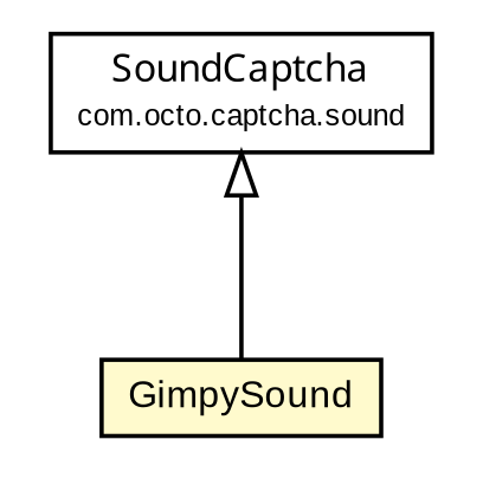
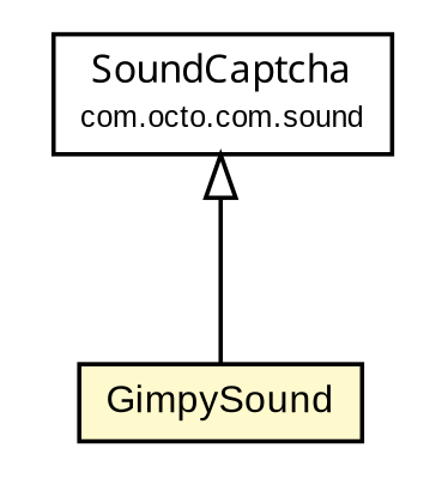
  digraph {
    node [fontcolor=black fontname=arial fontsize=9.0 shape=plaintext]
    n1 [label=<<table border="0" cellborder="1" cellspacing="0" cellpadding="2" port="p" bgcolor="lemonChiffon" href="./GimpySound.html"> 		<tr><td><table border="0" cellspacing="0" cellpadding="1"> 			<tr><td> GimpySound </td></tr> 		</table></td></tr> 		</table>>]
-   n2 [label=<<table border="0" cellborder="1" cellspacing="0" cellpadding="2" port="p" href="../SoundCaptcha.html"> 		<tr><td><table border="0" cellspacing="0" cellpadding="1"> 			<tr><td><font face="ariali"> SoundCaptcha </font></td></tr> 			<tr><td><font point-size="7.0"> com.octo.captcha.sound </font></td></tr> 		</table></td></tr> 		</table>>]
+   n2 [label=<<table border="0" cellborder="1" cellspacing="0" cellpadding="2" port="p" href="../SoundCaptcha.html"> 		<tr><td><table border="0" cellspacing="0" cellpadding="1"> 			<tr><td><font face="ariali"> SoundCaptcha </font></td></tr> 			<tr><td><font point-size="7.0"> com.octo.com.sound </font></td></tr> 		</table></td></tr> 		</table>>]
    n2 -> n1 [arrowtail=empty dir=back fontname=arial fontsize=10 headport=p labelfontname=arial labelfontsize=10 tailport=p style=solid]
  }
